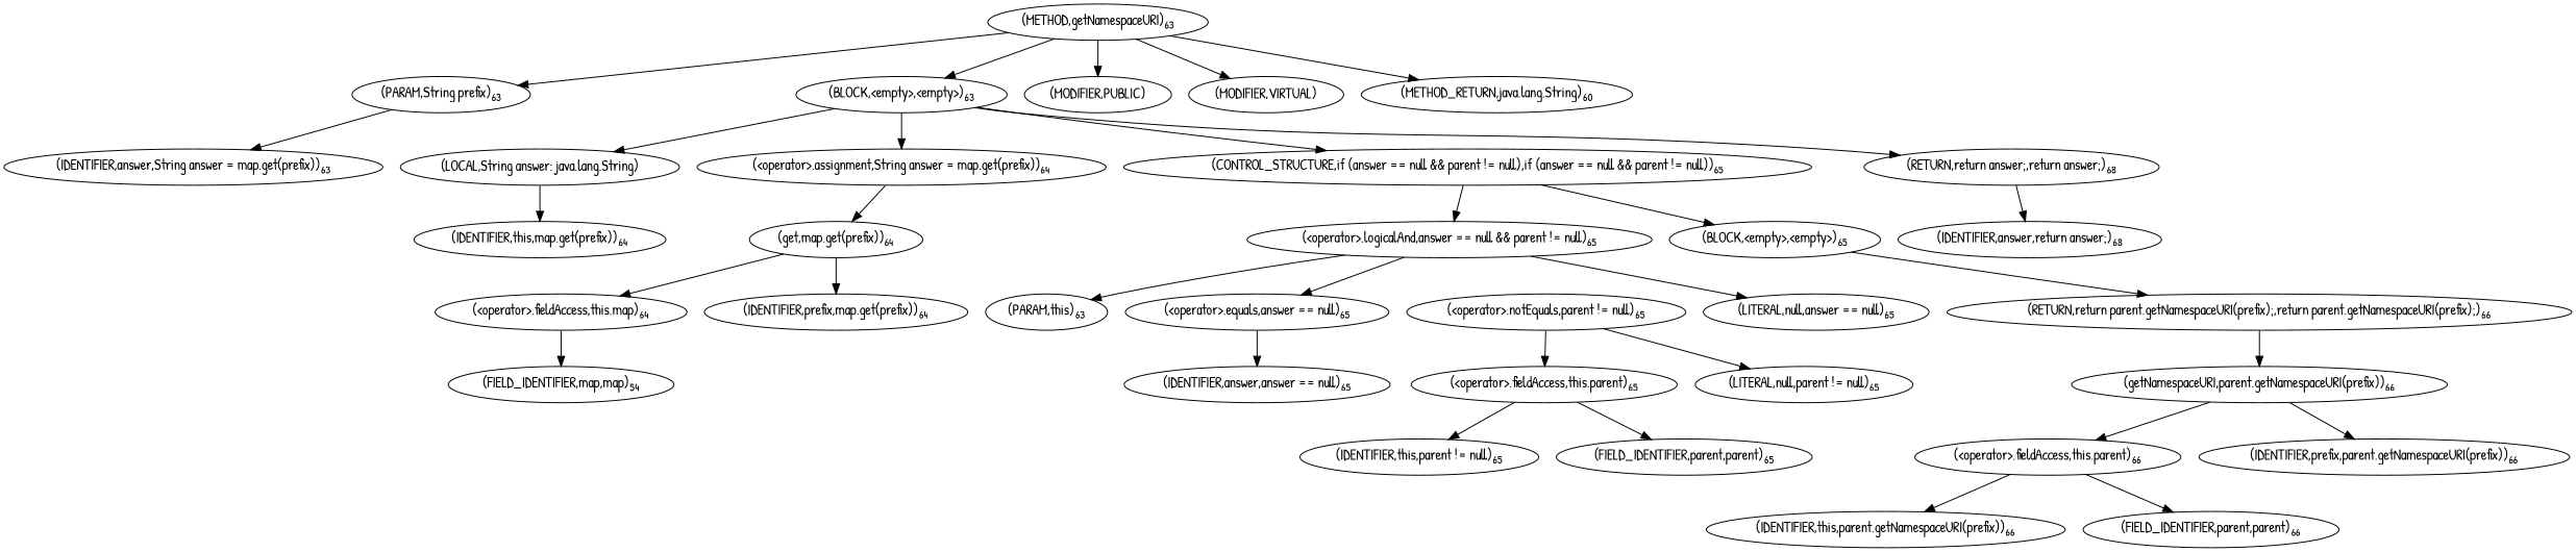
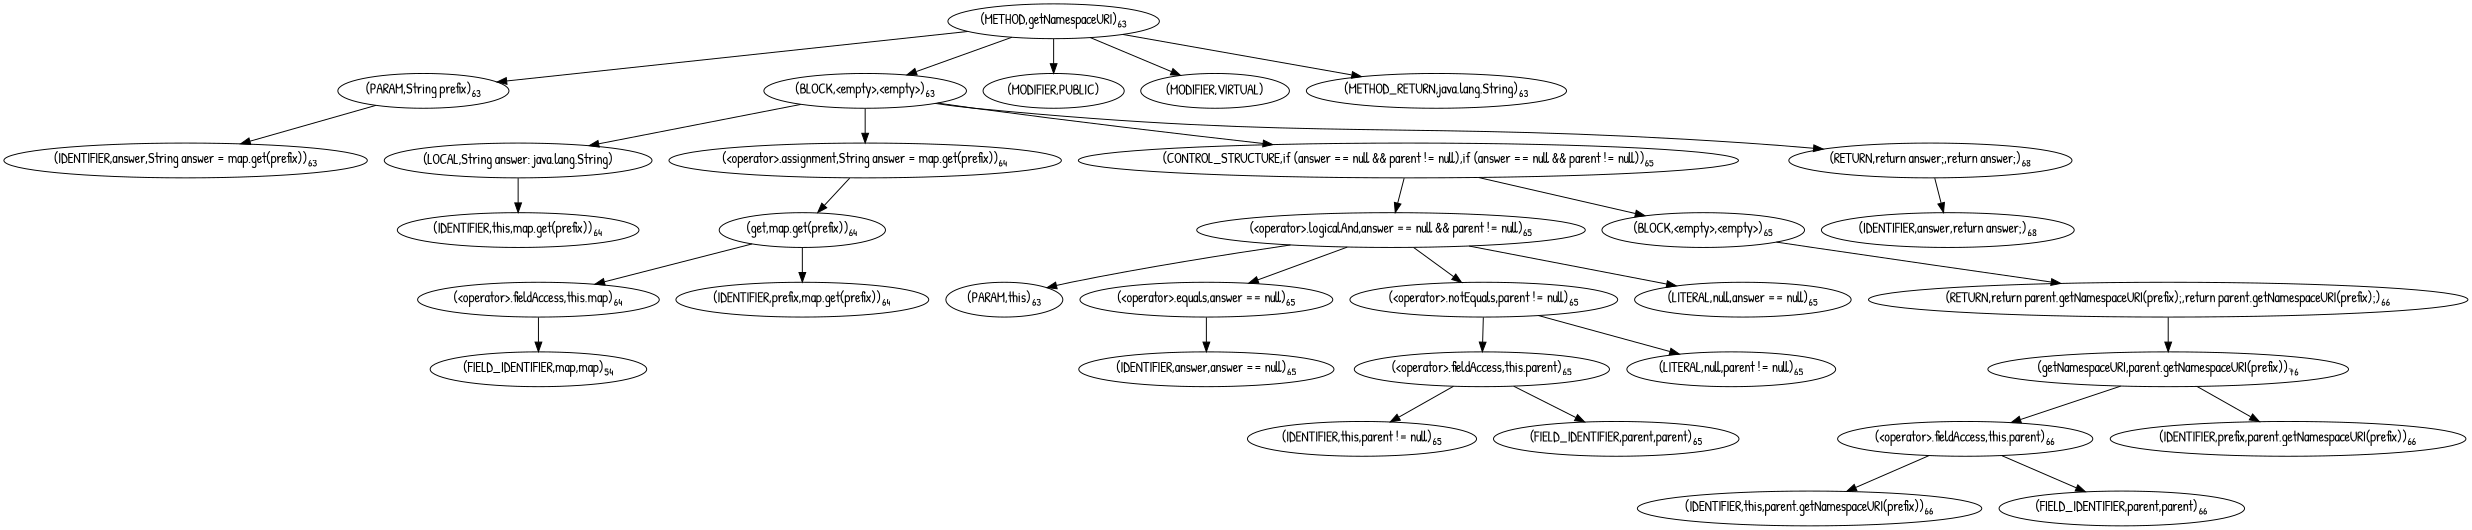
  digraph {
    fontname="Patrick Hand"
    node [fontname="Patrick Hand"]
    edge [fontname="Patrick Hand"]
    n1 [label=<(METHOD,getNamespaceURI)<SUB>63</SUB>>]
    n2 [label=<(PARAM,String prefix)<SUB>63</SUB>>]
    n3 [label=<(BLOCK,&lt;empty&gt;,&lt;empty&gt;)<SUB>63</SUB>>]
    n4 [label=<(MODIFIER,PUBLIC)>]
    n5 [label=<(MODIFIER,VIRTUAL)>]
-   n6 [label=<(METHOD_RETURN,java.lang.String)<SUB>60</SUB>>]
+   n6 [label=<(METHOD_RETURN,java.lang.String)<SUB>63</SUB>>]
    n7 [label=<(PARAM,this)<SUB>63</SUB>>]
    n8 [label=<(IDENTIFIER,answer,String answer = map.get(prefix))<SUB>63</SUB>>]
    n9 [label=<(LOCAL,String answer: java.lang.String)>]
    n10 [label=<(&lt;operator&gt;.assignment,String answer = map.get(prefix))<SUB>64</SUB>>]
    n11 [label=<(CONTROL_STRUCTURE,if (answer == null &amp;&amp; parent != null),if (answer == null &amp;&amp; parent != null))<SUB>65</SUB>>]
    n12 [label=<(RETURN,return answer;,return answer;)<SUB>68</SUB>>]
    n13 [label=<(IDENTIFIER,this,map.get(prefix))<SUB>64</SUB>>]
    n14 [label=<(get,map.get(prefix))<SUB>64</SUB>>]
    n15 [label=<(&lt;operator&gt;.logicalAnd,answer == null &amp;&amp; parent != null)<SUB>65</SUB>>]
    n16 [label=<(BLOCK,&lt;empty&gt;,&lt;empty&gt;)<SUB>65</SUB>>]
    n17 [label=<(IDENTIFIER,answer,return answer;)<SUB>68</SUB>>]
    n18 [label=<(&lt;operator&gt;.fieldAccess,this.map)<SUB>64</SUB>>]
    n19 [label=<(IDENTIFIER,prefix,map.get(prefix))<SUB>64</SUB>>]
    n20 [label=<(FIELD_IDENTIFIER,map,map)<SUB>54</SUB>>]
    n21 [label=<(&lt;operator&gt;.equals,answer == null)<SUB>65</SUB>>]
    n22 [label=<(&lt;operator&gt;.notEquals,parent != null)<SUB>65</SUB>>]
    n23 [label=<(LITERAL,null,answer == null)<SUB>65</SUB>>]
    n24 [label=<(RETURN,return parent.getNamespaceURI(prefix);,return parent.getNamespaceURI(prefix);)<SUB>66</SUB>>]
    n25 [label=<(IDENTIFIER,answer,answer == null)<SUB>65</SUB>>]
    n26 [label=<(&lt;operator&gt;.fieldAccess,this.parent)<SUB>65</SUB>>]
    n27 [label=<(LITERAL,null,parent != null)<SUB>65</SUB>>]
    n28 [label=<(IDENTIFIER,this,parent != null)<SUB>65</SUB>>]
    n29 [label=<(FIELD_IDENTIFIER,parent,parent)<SUB>65</SUB>>]
-   n30 [label=<(getNamespaceURI,parent.getNamespaceURI(prefix))<SUB>66</SUB>>]
+   n30 [label=<(getNamespaceURI,parent.getNamespaceURI(prefix))<SUB>76</SUB>>]
    n31 [label=<(&lt;operator&gt;.fieldAccess,this.parent)<SUB>66</SUB>>]
    n32 [label=<(IDENTIFIER,prefix,parent.getNamespaceURI(prefix))<SUB>66</SUB>>]
    n33 [label=<(IDENTIFIER,this,parent.getNamespaceURI(prefix))<SUB>66</SUB>>]
    n34 [label=<(FIELD_IDENTIFIER,parent,parent)<SUB>66</SUB>>]
    n1 -> n2
    n1 -> n3
    n1 -> n4
    n1 -> n5
    n1 -> n6
    n2 -> n8
    n3 -> n9
    n3 -> n10
    n3 -> n11
    n3 -> n12
    n9 -> n13
    n10 -> n14
    n11 -> n15
    n11 -> n16
    n12 -> n17
    n14 -> n18
    n14 -> n19
    n15 -> n7
    n15 -> n21
+   n15 -> n22
    n15 -> n23
    n16 -> n24
    n18 -> n20
    n21 -> n25
    n22 -> n26
    n22 -> n27
    n24 -> n30
    n26 -> n28
    n26 -> n29
    n30 -> n31
    n30 -> n32
    n31 -> n33
    n31 -> n34
  }
